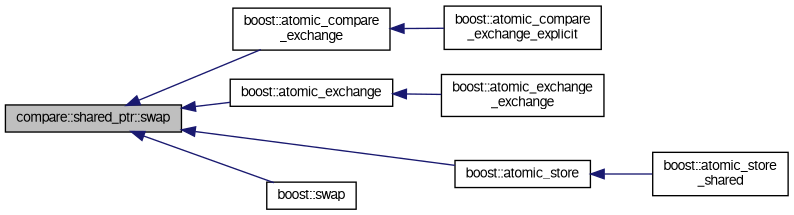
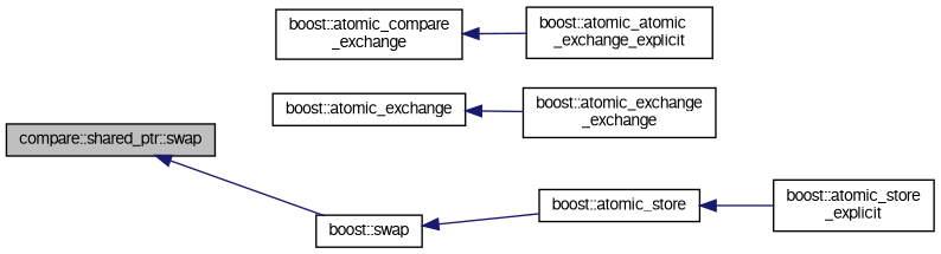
  digraph {
    rankdir=LR
    node [color=black fontname=FreeSans fontsize=10 shape=record]
    edge [color=midnightblue dir=back fontname=FreeSans fontsize=10 labelfontname=FreeSans labelfontsize=10 style=solid]
    n1 [fillcolor=grey75 fontcolor=black height=0.2 label="compare::shared_ptr::swap" style=filled width=0.4]
    n2 [height=0.2 label="boost::atomic_compare\l_exchange" width=0.4]
    n3 [height=0.2 label="boost::atomic_exchange" width=0.4]
    n4 [height=0.2 label="boost::atomic_store" width=0.4]
    n5 [height=0.2 label="boost::swap" width=0.4]
-   n6 [height=0.2 label="boost::atomic_compare\l_exchange_explicit" width=0.4]
+   n6 [height=0.2 label="boost::atomic_atomic\l_exchange_explicit" width=0.4]
    n7 [height=0.2 label="boost::atomic_exchange\l_exchange" width=0.4]
-   n8 [height=0.2 label="boost::atomic_store\l_shared" width=0.4]
-   n1 -> n2
-   n1 -> n3
-   n1 -> n4
+   n8 [height=0.2 label="boost::atomic_store\l_explicit" width=0.4]
+   n5 -> n4
    n1 -> n5
    n2 -> n6
    n3 -> n7
    n4 -> n8
  }
